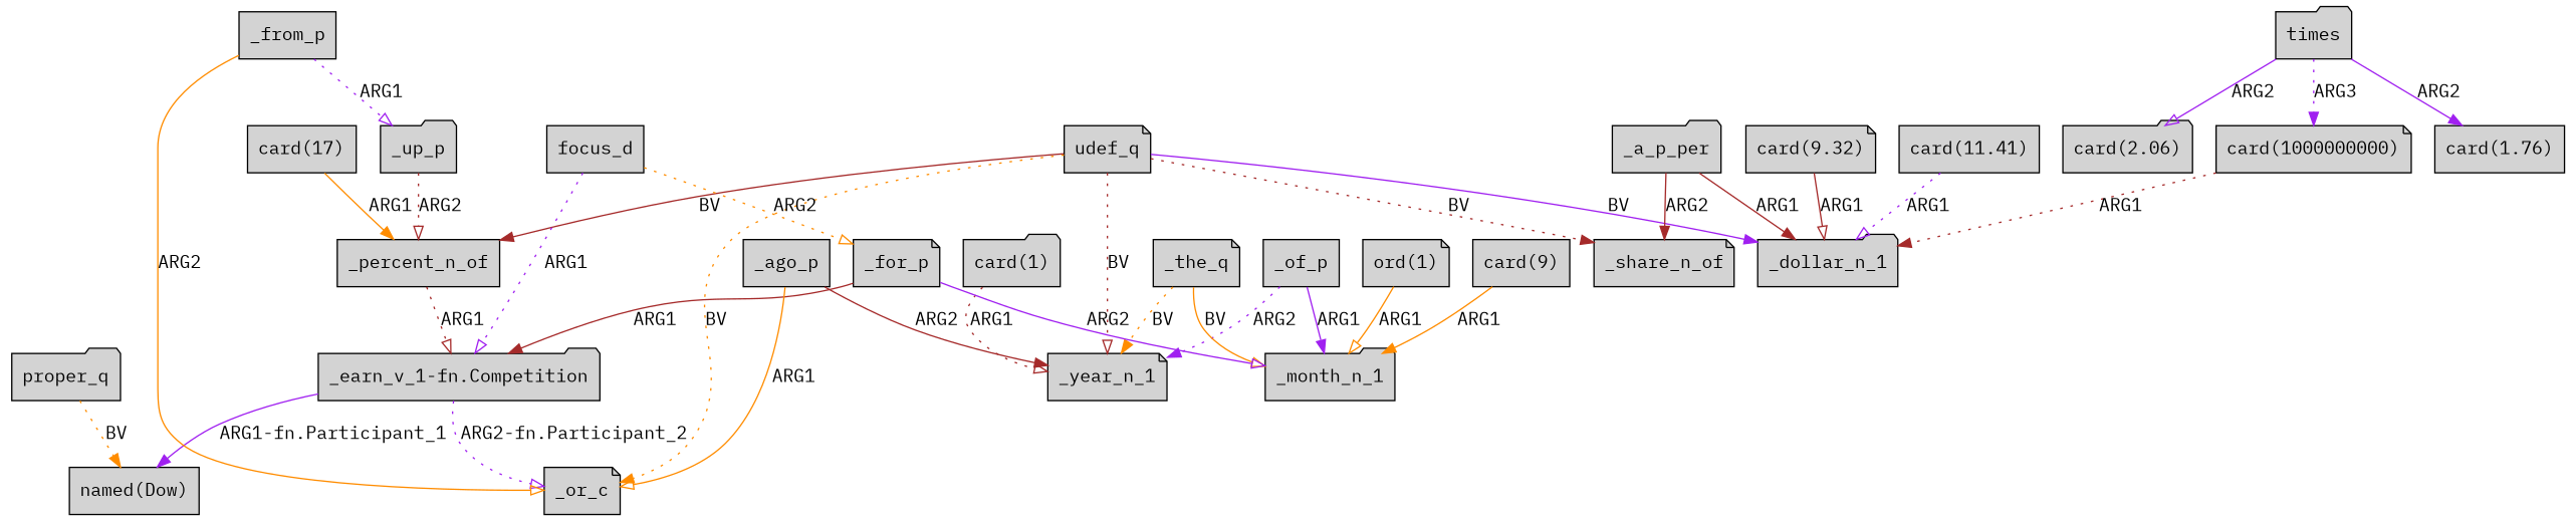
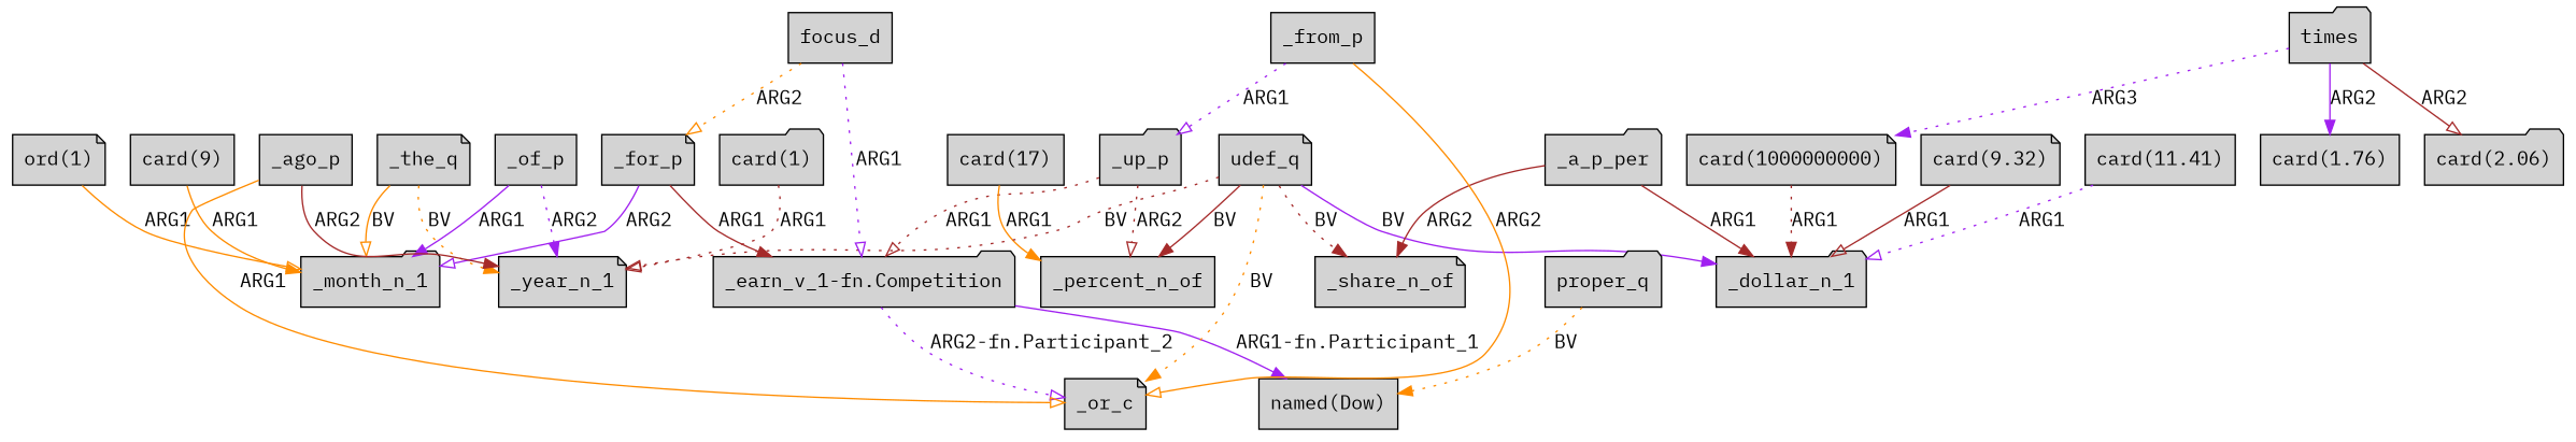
  digraph {
    fontname="IBM Plex Mono"
    node [fontname="IBM Plex Mono" shape=box style=filled]
    edge [arrowhead=normal color=brown fontname="IBM Plex Mono" style=solid]
    _up_p [shape=folder]
    _percent_n_of
    "_earn_v_1-fn.Competition" [shape=folder]
    "named(Dow)"
    _or_c [shape=note]
    "card(1000000000)" [shape=note]
    _dollar_n_1 [shape=folder]
    "ord(1)" [shape=note]
    _month_n_1 [shape=folder]
    "card(1)" [shape=folder]
    _year_n_1 [shape=note]
    _of_p
    _the_q [shape=note]
    "card(17)"
    "card(9.32)" [shape=note]
    times [shape=folder]
    "card(1.76)"
    "card(2.06)" [shape=folder]
    _for_p [shape=note]
    udef_q [shape=note]
    _share_n_of [shape=note]
    _a_p_per [shape=folder]
    "card(11.41)"
    proper_q [shape=folder]
    focus_d
    _from_p
    _ago_p
    "card(9)"
    _up_p -> _percent_n_of [arrowhead=onormal label=ARG2 style=dotted]
-   _percent_n_of -> "_earn_v_1-fn.Competition" [arrowhead=onormal label=ARG1 style=dotted]
+   _up_p -> "_earn_v_1-fn.Competition" [arrowhead=onormal label=ARG1 style=dotted]
    "_earn_v_1-fn.Competition" -> "named(Dow)" [color=purple label="ARG1-fn.Participant_1"]
    "_earn_v_1-fn.Competition" -> _or_c [arrowhead=onormal color=purple label="ARG2-fn.Participant_2" style=dotted]
    "card(1000000000)" -> _dollar_n_1 [label=ARG1 style=dotted]
    "ord(1)" -> _month_n_1 [arrowhead=onormal color=darkorange label=ARG1]
    "card(1)" -> _year_n_1 [arrowhead=onormal label=ARG1 style=dotted]
    _of_p -> _month_n_1 [color=purple label=ARG1]
    _of_p -> _year_n_1 [color=purple label=ARG2 style=dotted]
    _the_q -> _month_n_1 [arrowhead=onormal color=darkorange label=BV]
    _the_q -> _year_n_1 [color=darkorange label=BV style=dotted]
    "card(17)" -> _percent_n_of [color=darkorange label=ARG1]
    "card(9.32)" -> _dollar_n_1 [arrowhead=onormal label=ARG1]
    times -> "card(1000000000)" [color=purple label=ARG3 style=dotted]
    times -> "card(1.76)" [color=purple label=ARG2]
-   times -> "card(2.06)" [arrowhead=onormal color=purple label=ARG2]
+   times -> "card(2.06)" [arrowhead=onormal label=ARG2]
    _for_p -> "_earn_v_1-fn.Competition" [label=ARG1]
    _for_p -> _month_n_1 [arrowhead=onormal color=purple label=ARG2]
    udef_q -> _percent_n_of [label=BV]
    udef_q -> _or_c [color=darkorange label=BV style=dotted]
    udef_q -> _dollar_n_1 [color=purple label=BV]
    udef_q -> _year_n_1 [arrowhead=onormal label=BV style=dotted]
    udef_q -> _share_n_of [label=BV style=dotted]
    _a_p_per -> _dollar_n_1 [label=ARG1]
    _a_p_per -> _share_n_of [label=ARG2]
    "card(11.41)" -> _dollar_n_1 [arrowhead=onormal color=purple label=ARG1 style=dotted]
    proper_q -> "named(Dow)" [color=darkorange label=BV style=dotted]
    focus_d -> "_earn_v_1-fn.Competition" [arrowhead=onormal color=purple label=ARG1 style=dotted]
    focus_d -> _for_p [arrowhead=onormal color=darkorange label=ARG2 style=dotted]
    _from_p -> _up_p [arrowhead=onormal color=purple label=ARG1 style=dotted]
    _from_p -> _or_c [arrowhead=onormal color=darkorange label=ARG2]
    _ago_p -> _or_c [arrowhead=onormal color=darkorange label=ARG1]
    _ago_p -> _year_n_1 [label=ARG2]
    "card(9)" -> _month_n_1 [color=darkorange label=ARG1]
  }
